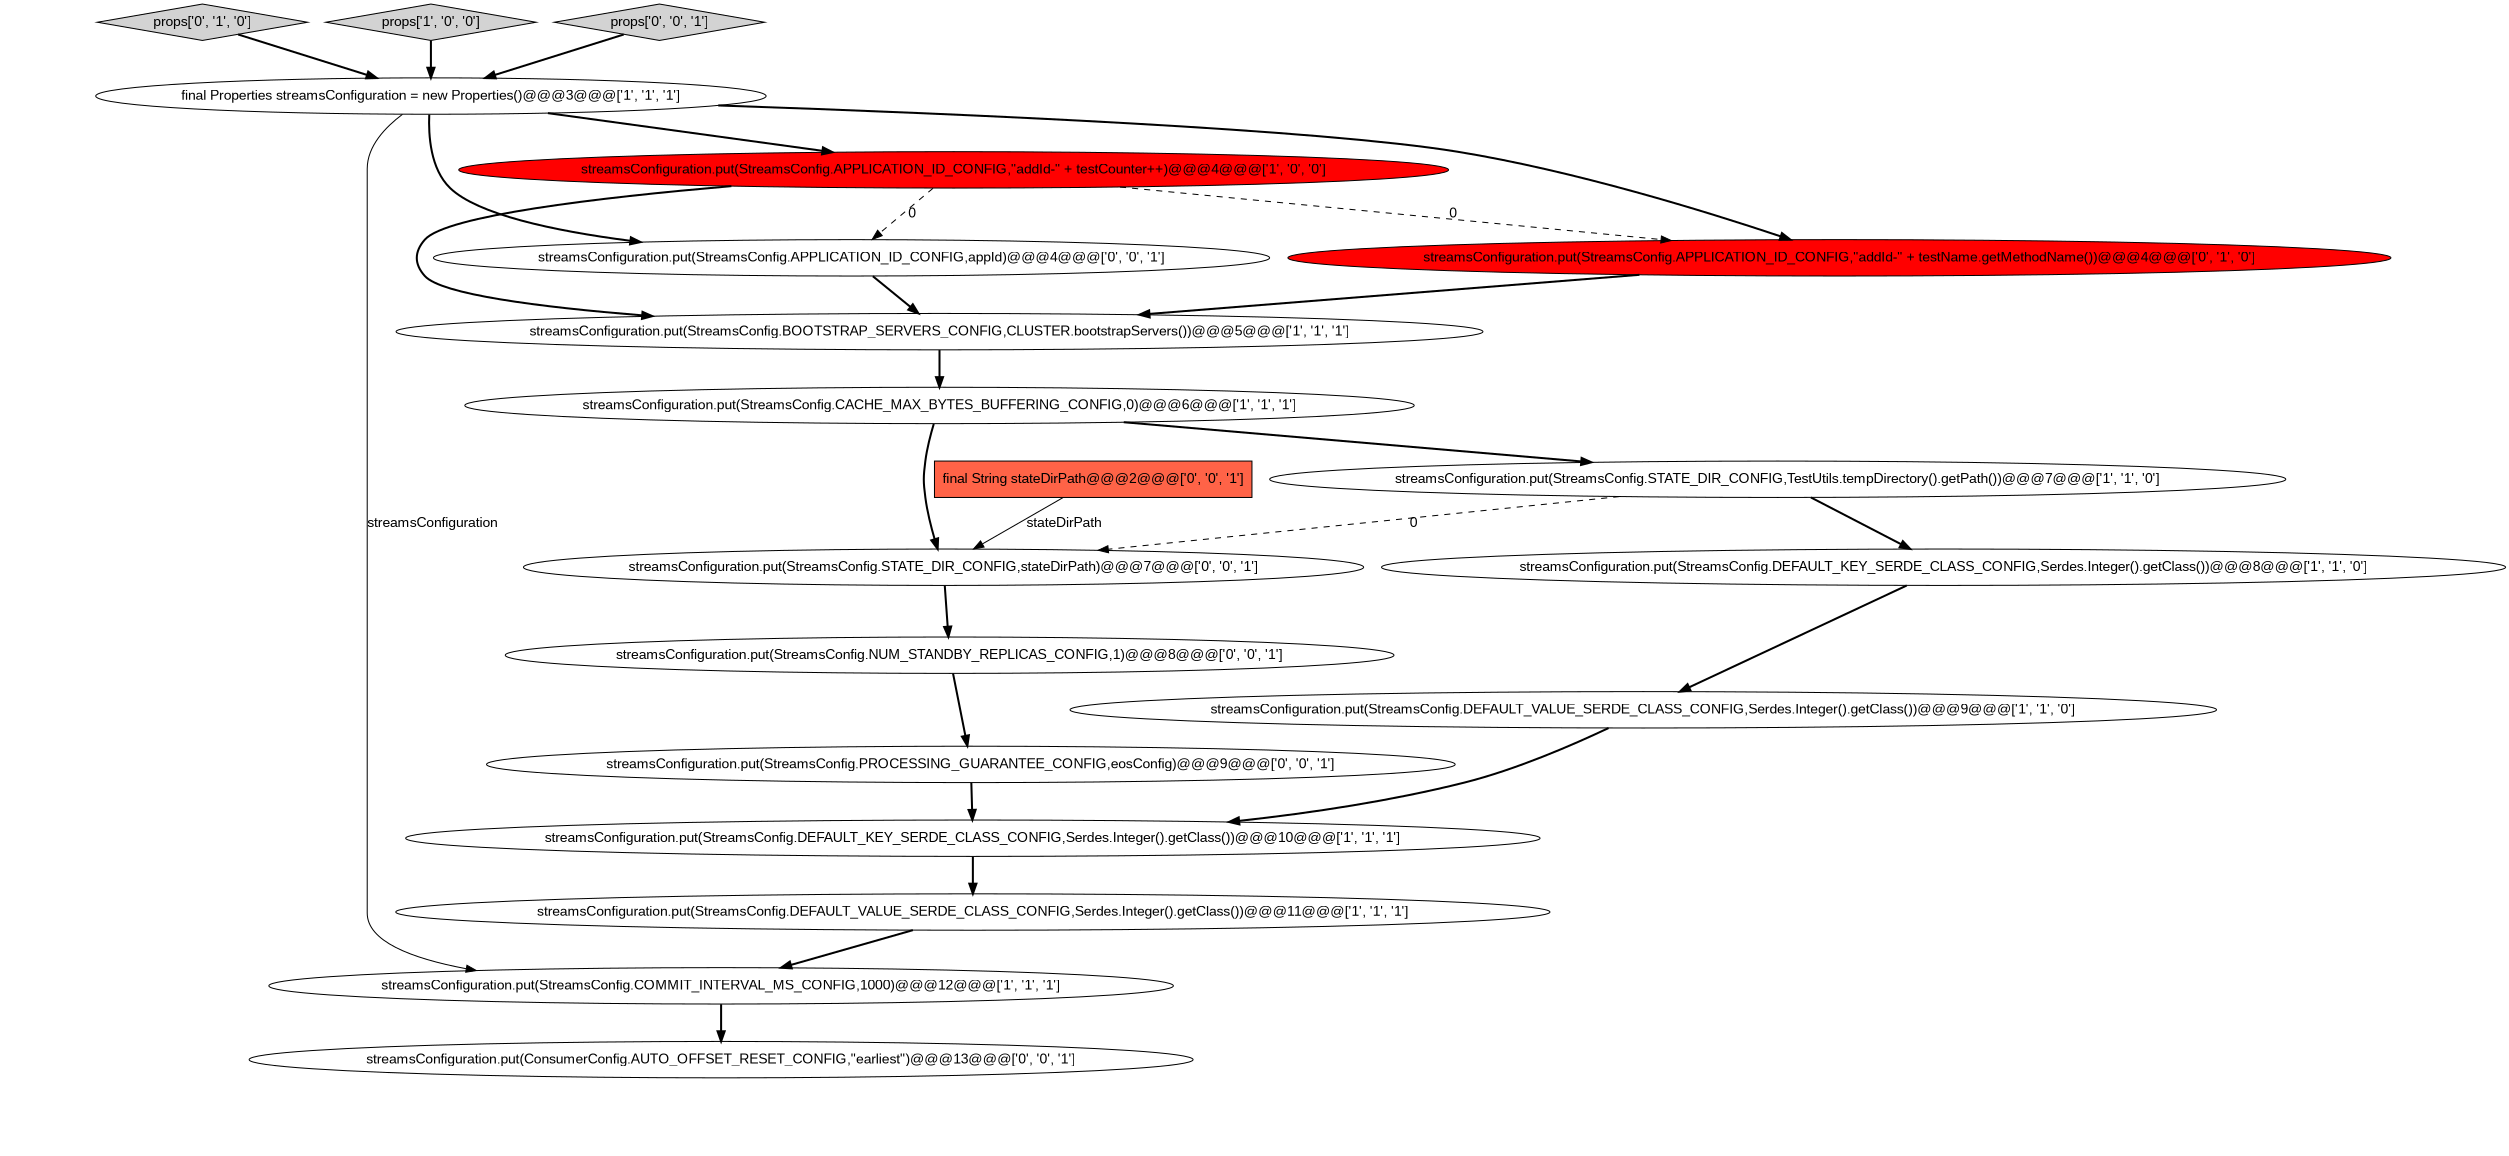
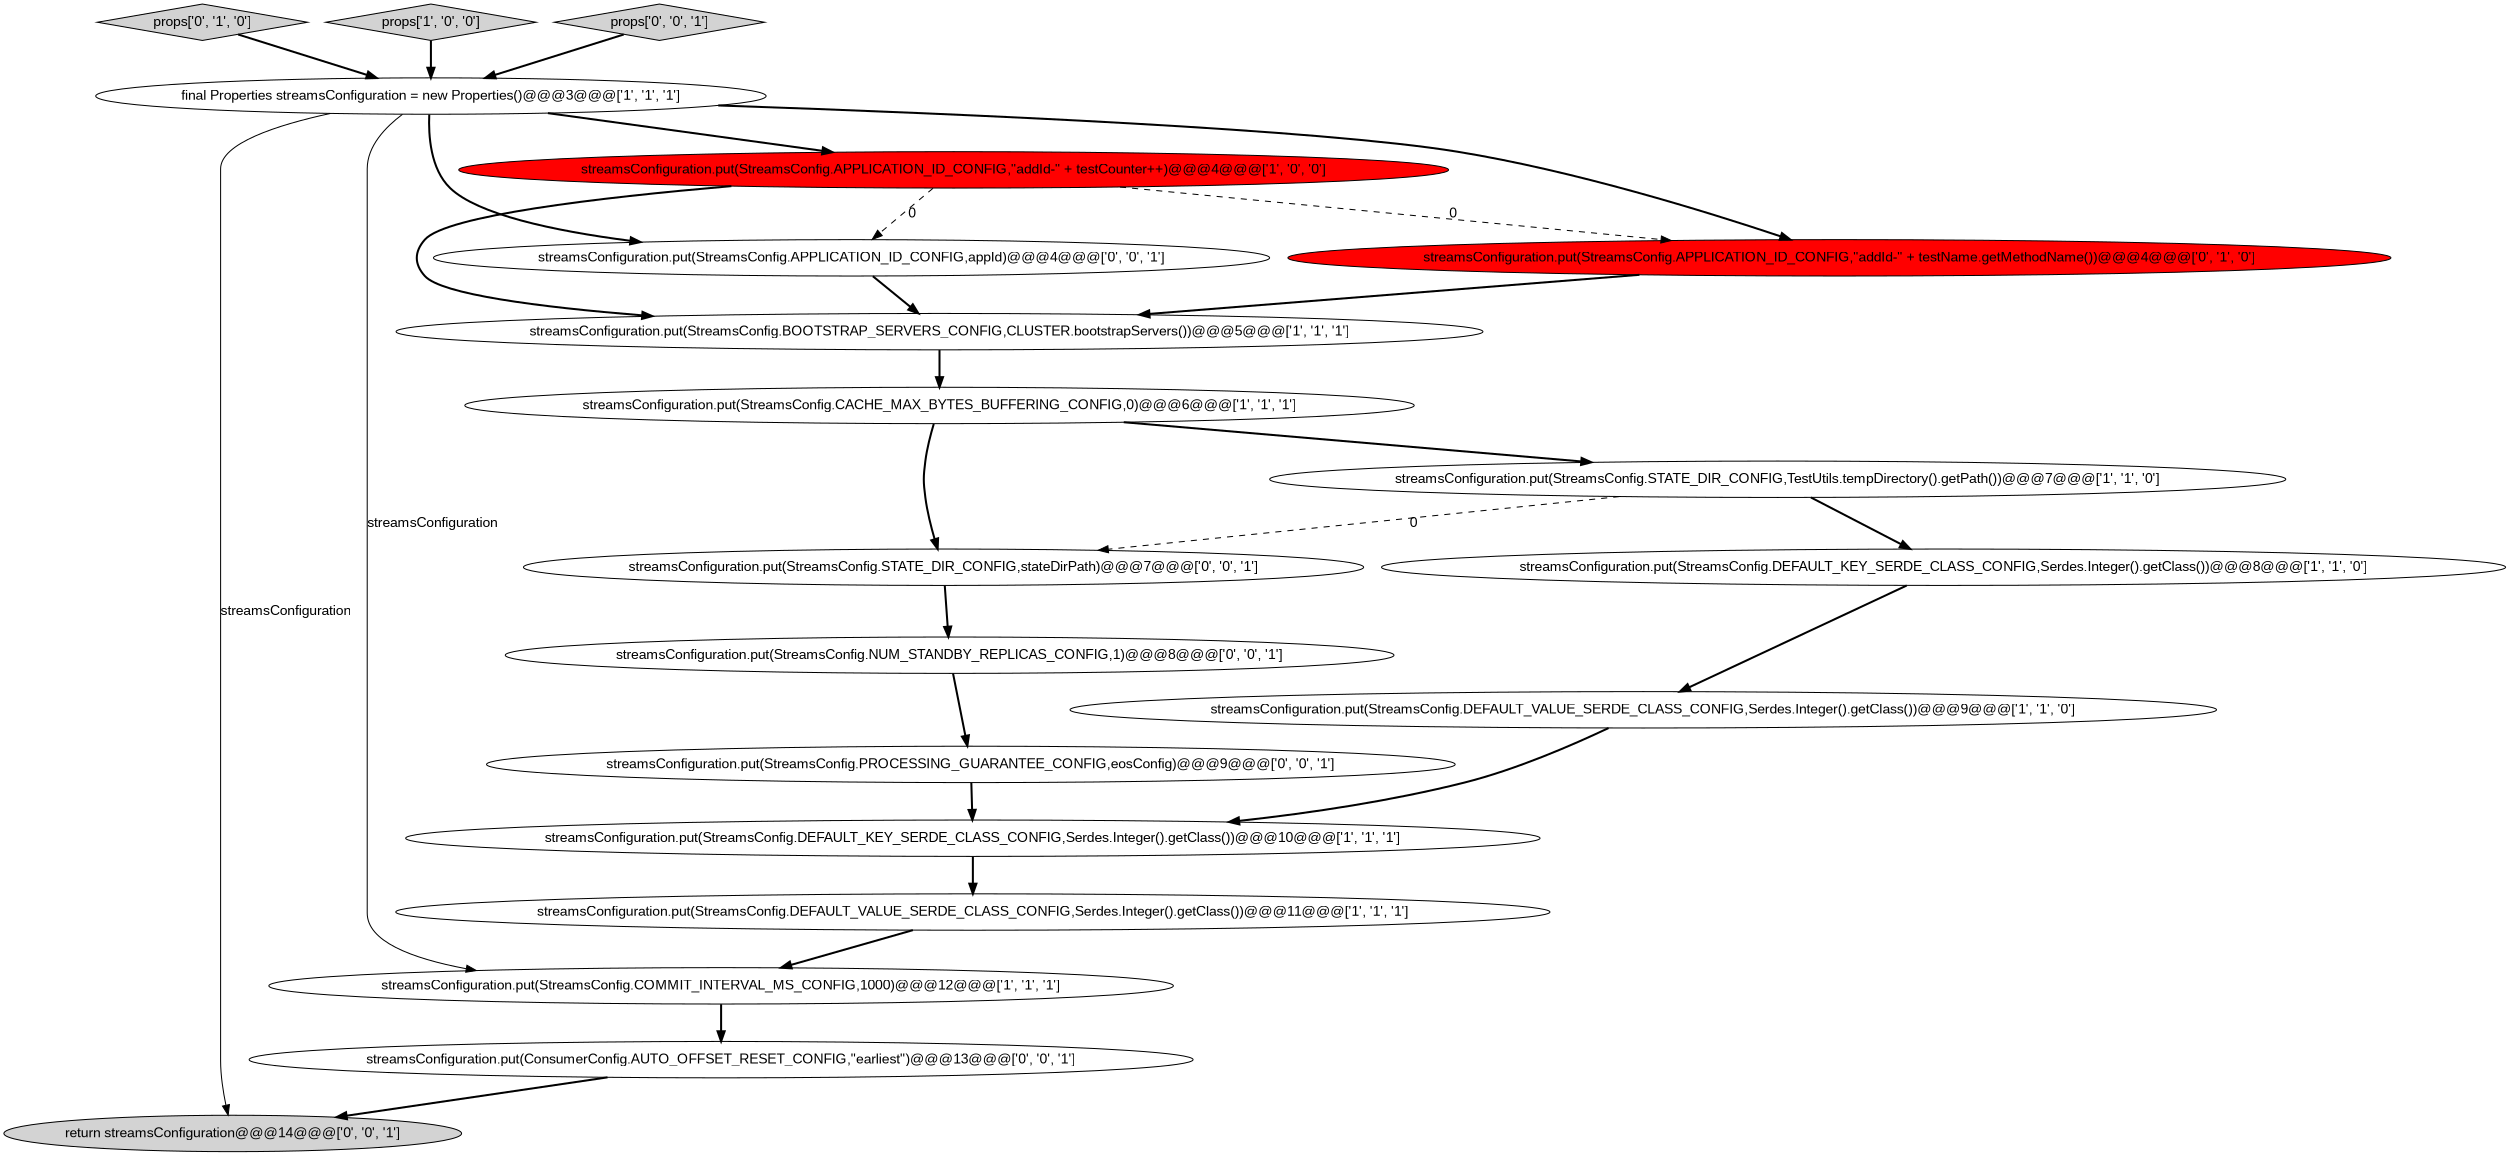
  digraph {
    fontname="Liberation Sans"
    node [fillcolor=white fontname="Liberation Sans" shape=ellipse style=filled]
    edge [fontname="Liberation Sans" style=bold]
    n1 [fillcolor=lightgray label="props['0', '1', '0']" shape=diamond]
    n2 [label="final Properties streamsConfiguration = new Properties()@@@3@@@['1', '1', '1']"]
    n3 [fillcolor=red label="streamsConfiguration.put(StreamsConfig.APPLICATION_ID_CONFIG,\"addId-\" + testName.getMethodName())@@@4@@@['0', '1', '0']"]
    n4 [label="streamsConfiguration.put(StreamsConfig.COMMIT_INTERVAL_MS_CONFIG,1000)@@@12@@@['1', '1', '1']"]
    n5 [fillcolor=red label="streamsConfiguration.put(StreamsConfig.APPLICATION_ID_CONFIG,\"addId-\" + testCounter++)@@@4@@@['1', '0', '0']"]
+   n6 [fillcolor=lightgray label="return streamsConfiguration@@@14@@@['0', '0', '1']"]
    n7 [label="streamsConfiguration.put(StreamsConfig.APPLICATION_ID_CONFIG,appId)@@@4@@@['0', '0', '1']"]
    n8 [label="streamsConfiguration.put(StreamsConfig.BOOTSTRAP_SERVERS_CONFIG,CLUSTER.bootstrapServers())@@@5@@@['1', '1', '1']"]
    n9 [label="streamsConfiguration.put(StreamsConfig.CACHE_MAX_BYTES_BUFFERING_CONFIG,0)@@@6@@@['1', '1', '1']"]
    n10 [label="streamsConfiguration.put(StreamsConfig.STATE_DIR_CONFIG,stateDirPath)@@@7@@@['0', '0', '1']"]
    n11 [label="streamsConfiguration.put(StreamsConfig.STATE_DIR_CONFIG,TestUtils.tempDirectory().getPath())@@@7@@@['1', '1', '0']"]
    n12 [label="streamsConfiguration.put(ConsumerConfig.AUTO_OFFSET_RESET_CONFIG,\"earliest\")@@@13@@@['0', '0', '1']"]
    n13 [label="streamsConfiguration.put(StreamsConfig.NUM_STANDBY_REPLICAS_CONFIG,1)@@@8@@@['0', '0', '1']"]
    n14 [label="streamsConfiguration.put(StreamsConfig.DEFAULT_KEY_SERDE_CLASS_CONFIG,Serdes.Integer().getClass())@@@8@@@['1', '1', '0']"]
    n15 [fillcolor=lightgray label="props['1', '0', '0']" shape=diamond]
    n16 [label="streamsConfiguration.put(StreamsConfig.DEFAULT_VALUE_SERDE_CLASS_CONFIG,Serdes.Integer().getClass())@@@11@@@['1', '1', '1']"]
    n17 [label="streamsConfiguration.put(StreamsConfig.PROCESSING_GUARANTEE_CONFIG,eosConfig)@@@9@@@['0', '0', '1']"]
    n18 [label="streamsConfiguration.put(StreamsConfig.DEFAULT_KEY_SERDE_CLASS_CONFIG,Serdes.Integer().getClass())@@@10@@@['1', '1', '1']"]
    n19 [fillcolor=lightgray label="props['0', '0', '1']" shape=diamond]
-   n20 [fillcolor=tomato label="final String stateDirPath@@@2@@@['0', '0', '1']" shape=box]
    n21 [label="streamsConfiguration.put(StreamsConfig.DEFAULT_VALUE_SERDE_CLASS_CONFIG,Serdes.Integer().getClass())@@@9@@@['1', '1', '0']"]
    n1 -> n2
    n2 -> n3
    n2 -> n4 [label=streamsConfiguration style=solid]
    n2 -> n5
+   n2 -> n6 [label=streamsConfiguration style=solid]
    n2 -> n7
    n3 -> n8
    n4 -> n12
    n5 -> n3 [label=0 style=dashed]
    n5 -> n7 [label=0 style=dashed]
    n5 -> n8
    n7 -> n8
    n8 -> n9
    n9 -> n10
    n9 -> n11
    n10 -> n13
    n11 -> n10 [label=0 style=dashed]
    n11 -> n14
+   n12 -> n6
    n13 -> n17
    n14 -> n21
    n15 -> n2
    n16 -> n4
    n17 -> n18
    n18 -> n16
    n19 -> n2
-   n20 -> n10 [label=stateDirPath style=solid]
    n21 -> n18
  }
